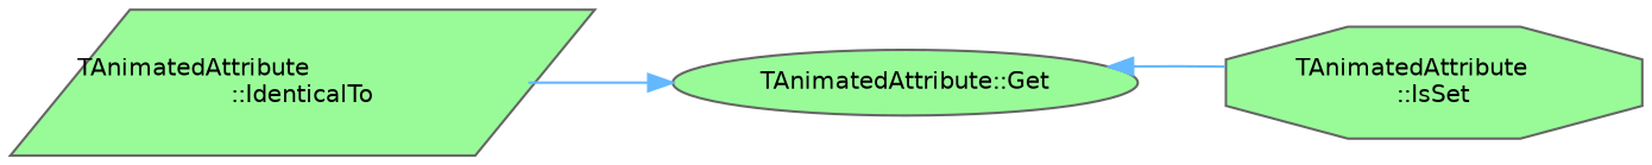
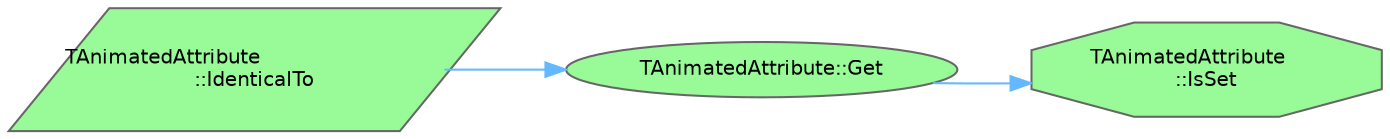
  digraph {
    fontname="DejaVu Sans"
    rankdir=RL
    node [color=grey40 fillcolor=palegreen fontname="DejaVu Sans" fontsize=10 style=filled]
    edge [color=steelblue1 dir=back fontname="DejaVu Sans" fontsize=10 labelfontname=Helvetica labelfontsize=10 style=solid]
    n1 [color=gray40 fontcolor=black height=0.2 label="TAnimatedAttribute\l::IsSet" shape=octagon width=0.4]
    n2 [height=0.2 label="TAnimatedAttribute::Get" shape=ellipse width=0.4]
    n3 [height=0.2 label="TAnimatedAttribute\l::IdenticalTo" shape=parallelogram width=0.4]
-   n2 -> n1
+   n1 -> n2
    n2 -> n3
  }
